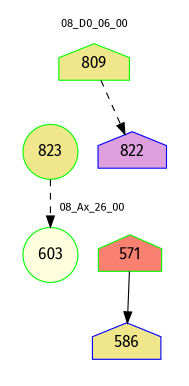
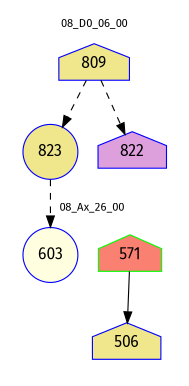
  digraph {
    fontname="Fira Sans"
    node [color=blue fillcolor=khaki fontname="Fira Sans" shape=house style=filled]
    edge [color=black fontname="Fira Sans" style=dashed]
    n1 [color=green fillcolor=salmon label=571]
-   n2 [label=586]
-   n3 [color=green fillcolor=lightyellow label=603 shape=circle]
-   n4 [color=green label=809]
-   n5 [color=green label=823 shape=circle]
+   n2 [label=506]
+   n3 [fillcolor=lightyellow label=603 shape=circle]
+   n4 [label=809]
+   n5 [label=823 shape=circle]
    n6 [fillcolor=plum label=822]
    subgraph cluster_1 {
      color=white
      fontsize=10
      label="08_Ax_26_00"
      n1
      n2
      n3
    }
    subgraph cluster_2 {
      color=white
      fontsize=10
      label="08_D0_06_00"
      n4
      n5
      n6
    }
    n1 -> n2 [style=solid]
+   n4 -> n5
    n4 -> n6
    n5 -> n3
  }
